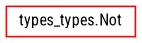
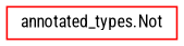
  digraph {
    rankdir=LR
    fontname="Roboto Condensed"
-   n1 [color=red fillcolor=white fontname="Roboto Condensed" fontsize=10 height=0.2 label="types_types.Not" shape=box style=filled width=0.4]
+   n1 [color=red fillcolor=white fontname="Roboto Condensed" fontsize=10 height=0.2 label="annotated_types.Not" shape=box style=filled width=0.4]
  }
